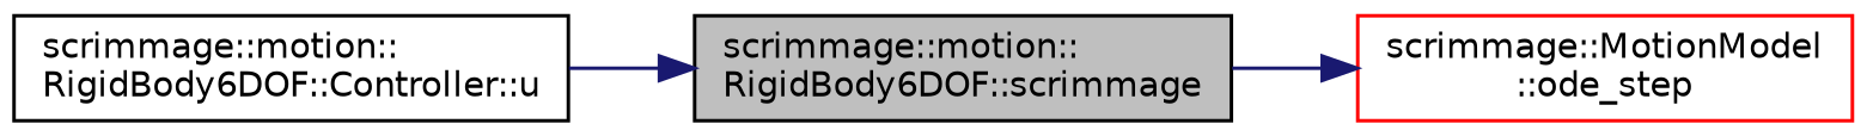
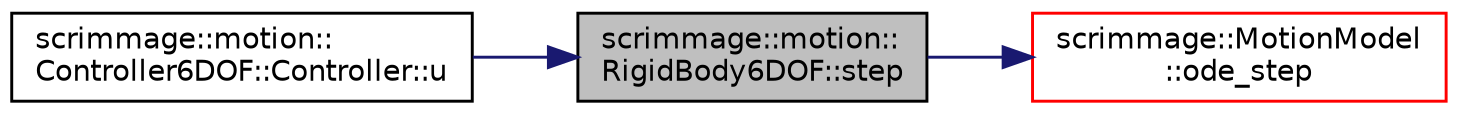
  digraph {
    rankdir=LR
    node [color=black fillcolor=white fontname=Helvetica fontsize=10 shape=record style=filled]
    edge [color=midnightblue fontname=Helvetica fontsize=10 labelfontname=Helvetica labelfontsize=10 style=solid]
-   n1 [fillcolor=grey75 fontcolor=black height=0.2 label="scrimmage::motion::\lRigidBody6DOF::scrimmage" width=0.4]
+   n1 [fillcolor=grey75 fontcolor=black height=0.2 label="scrimmage::motion::\lRigidBody6DOF::step" width=0.4]
    n2 [color=red height=0.2 label="scrimmage::MotionModel\l::ode_step" width=0.4]
-   n3 [height=0.2 label="scrimmage::motion::\lRigidBody6DOF::Controller::u" width=0.4]
+   n3 [height=0.2 label="scrimmage::motion::\lController6DOF::Controller::u" width=0.4]
    n1 -> n2
    n3 -> n1
  }
